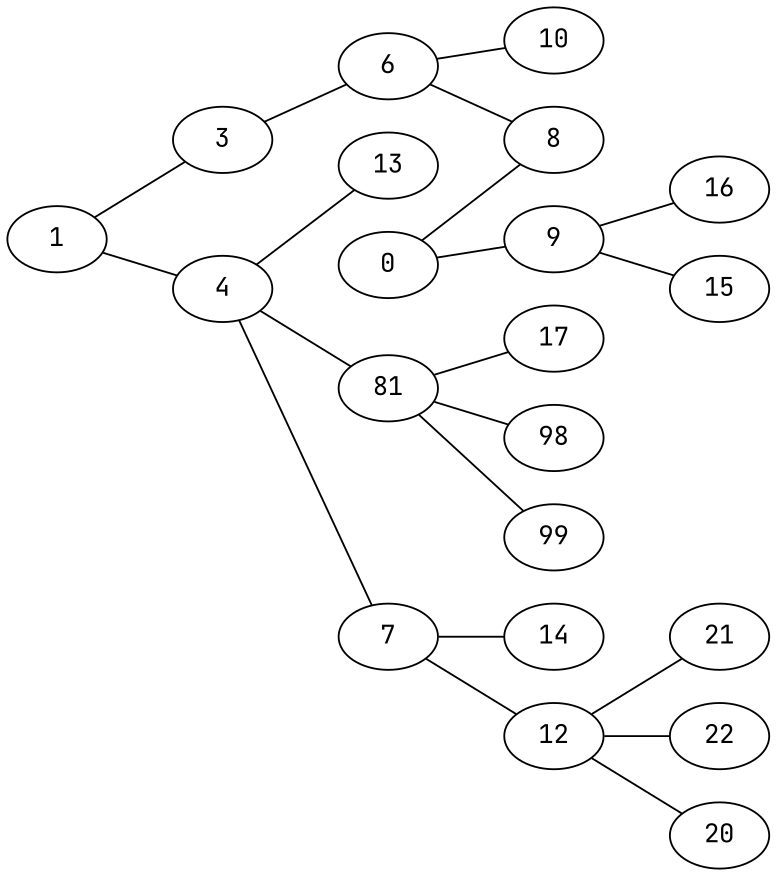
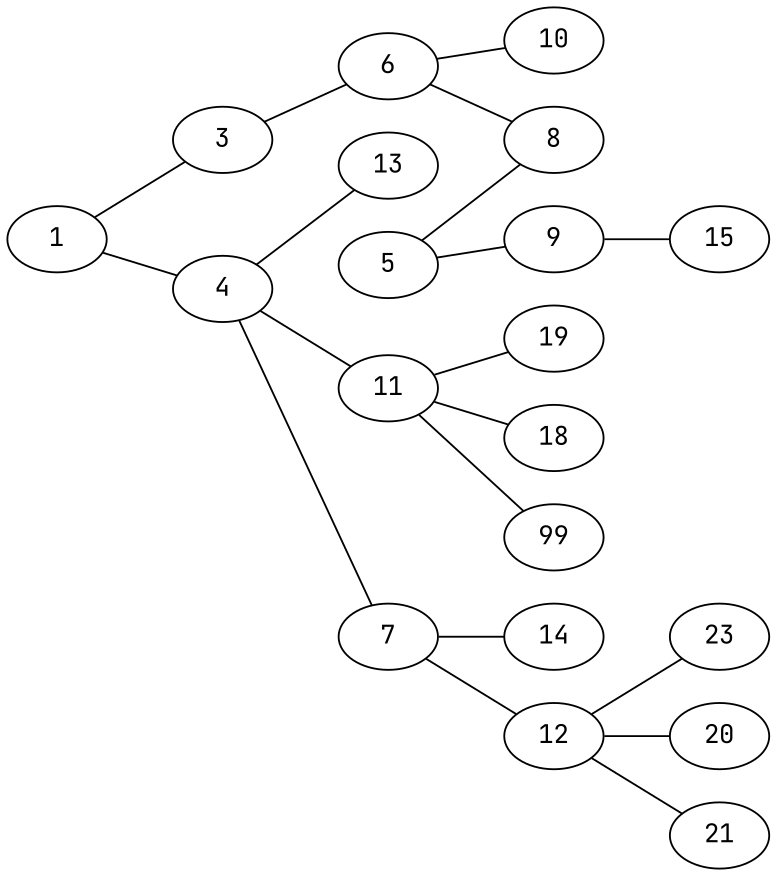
  graph {
    fontname="JetBrains Mono"
    rankdir=LR
    node [chem=H fontname="JetBrains Mono"]
    edge [fontname="JetBrains Mono" valence=1]
    1 [chem=C]
    3 [chem=N]
    4 [chem=N]
    6 [chem=C]
    7 [chem=C]
    13
-   11 [chem=C label=81]
-   5 [chem=C label=0]
+   11 [chem=C]
+   5 [chem=C]
    8 [chem=N]
    9 [chem=N]
    10 [chem=Cl]
    12 [chem=C]
    14
    15
-   16
-   17
-   18 [label=98]
+   17 [label=19]
+   18
    n18 [label=99]
    20
    21
-   22
+   22 [label=23]
    1 -- 3
    1 -- 4
    3 -- 6 [valence=2]
    4 -- 7
    4 -- 13
    4 -- 11
    6 -- 8
    6 -- 10
    7 -- 12
    7 -- 14
    11 -- 17
    11 -- 18
    11 -- n18
    5 -- 8 [valence=2]
    5 -- 9
    9 -- 15
-   9 -- 16
    12 -- 20
    12 -- 21
    12 -- 22
  }
